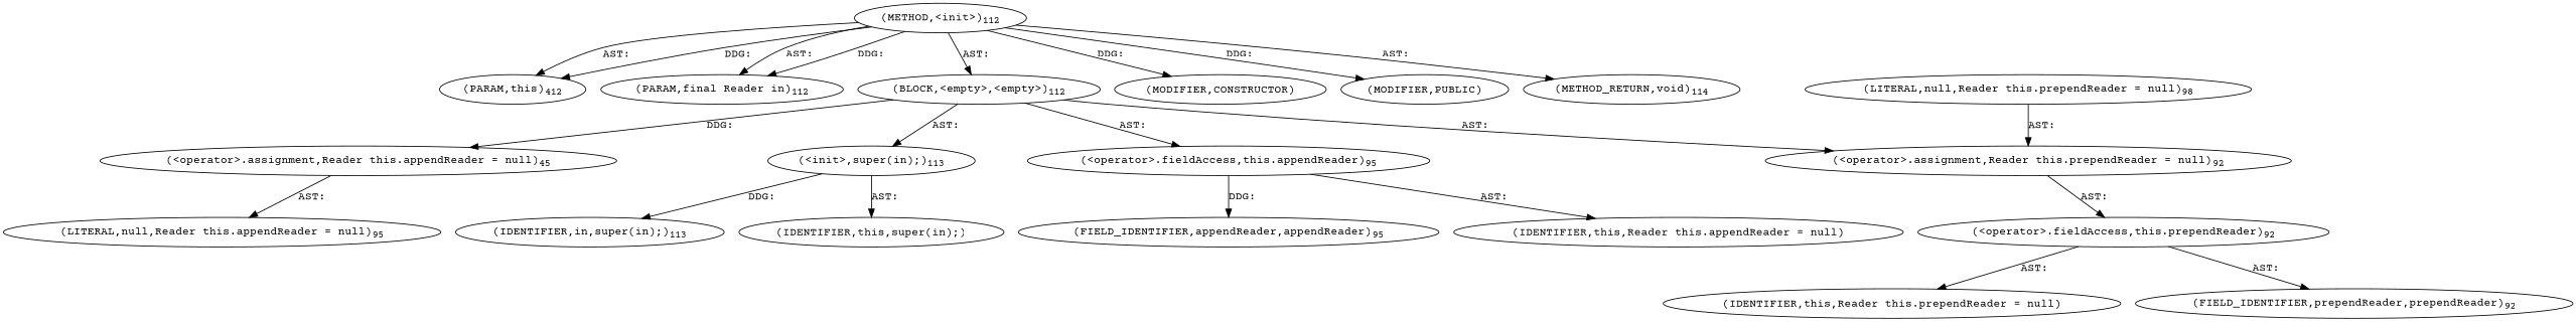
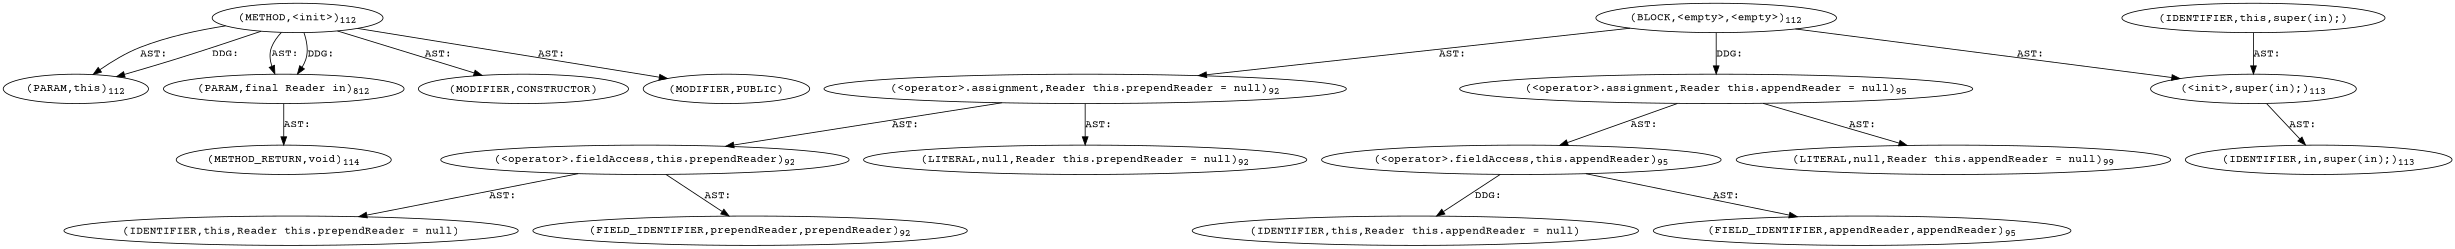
  digraph {
    fontname="Courier Prime"
    node [fontname="Courier Prime"]
    edge [fontname="Courier Prime"]
    n1 [label=<(METHOD,&lt;init&gt;)<SUB>112</SUB>>]
-   n2 [label=<(PARAM,this)<SUB>412</SUB>>]
-   n3 [label=<(PARAM,final Reader in)<SUB>112</SUB>>]
+   n2 [label=<(PARAM,this)<SUB>112</SUB>>]
+   n3 [label=<(PARAM,final Reader in)<SUB>812</SUB>>]
    n4 [label=<(BLOCK,&lt;empty&gt;,&lt;empty&gt;)<SUB>112</SUB>>]
    n5 [label=<(MODIFIER,CONSTRUCTOR)>]
    n6 [label=<(MODIFIER,PUBLIC)>]
    n7 [label=<(METHOD_RETURN,void)<SUB>114</SUB>>]
    n8 [label=<(&lt;operator&gt;.assignment,Reader this.prependReader = null)<SUB>92</SUB>>]
-   n9 [label=<(&lt;operator&gt;.assignment,Reader this.appendReader = null)<SUB>45</SUB>>]
+   n9 [label=<(&lt;operator&gt;.assignment,Reader this.appendReader = null)<SUB>95</SUB>>]
    n10 [label=<(&lt;init&gt;,super(in);)<SUB>113</SUB>>]
    n11 [label=<(&lt;operator&gt;.fieldAccess,this.prependReader)<SUB>92</SUB>>]
-   n12 [label=<(LITERAL,null,Reader this.prependReader = null)<SUB>98</SUB>>]
+   n12 [label=<(LITERAL,null,Reader this.prependReader = null)<SUB>92</SUB>>]
    n13 [label=<(&lt;operator&gt;.fieldAccess,this.appendReader)<SUB>95</SUB>>]
-   n14 [label=<(LITERAL,null,Reader this.appendReader = null)<SUB>95</SUB>>]
+   n14 [label=<(LITERAL,null,Reader this.appendReader = null)<SUB>99</SUB>>]
    n15 [label=<(IDENTIFIER,this,super(in);)>]
    n16 [label=<(IDENTIFIER,in,super(in);)<SUB>113</SUB>>]
    n17 [label=<(IDENTIFIER,this,Reader this.prependReader = null)>]
    n18 [label=<(FIELD_IDENTIFIER,prependReader,prependReader)<SUB>92</SUB>>]
    n19 [label=<(IDENTIFIER,this,Reader this.appendReader = null)>]
    n20 [label=<(FIELD_IDENTIFIER,appendReader,appendReader)<SUB>95</SUB>>]
    n1 -> n2 [label="AST: "]
    n1 -> n2 [label="DDG: "]
    n1 -> n3 [label="AST: "]
    n1 -> n3 [label="DDG: "]
-   n1 -> n4 [label="AST: "]
-   n1 -> n5 [label="DDG: "]
-   n1 -> n6 [label="DDG: "]
-   n1 -> n7 [label="AST: "]
+   n1 -> n5 [label="AST: "]
+   n1 -> n6 [label="AST: "]
+   n3 -> n7 [label="AST: "]
    n4 -> n8 [label="AST: "]
    n4 -> n9 [label="DDG: "]
    n4 -> n10 [label="AST: "]
    n8 -> n11 [label="AST: "]
-   n12 -> n8 [label="AST: "]
-   n4 -> n13 [label="AST: "]
+   n8 -> n12 [label="AST: "]
+   n9 -> n13 [label="AST: "]
    n9 -> n14 [label="AST: "]
-   n10 -> n15 [label="AST: "]
-   n10 -> n16 [label="DDG: "]
+   n15 -> n10 [label="AST: "]
+   n10 -> n16 [label="AST: "]
    n11 -> n17 [label="AST: "]
    n11 -> n18 [label="AST: "]
-   n13 -> n19 [label="AST: "]
-   n13 -> n20 [label="DDG: "]
+   n13 -> n19 [label="DDG: "]
+   n13 -> n20 [label="AST: "]
  }
